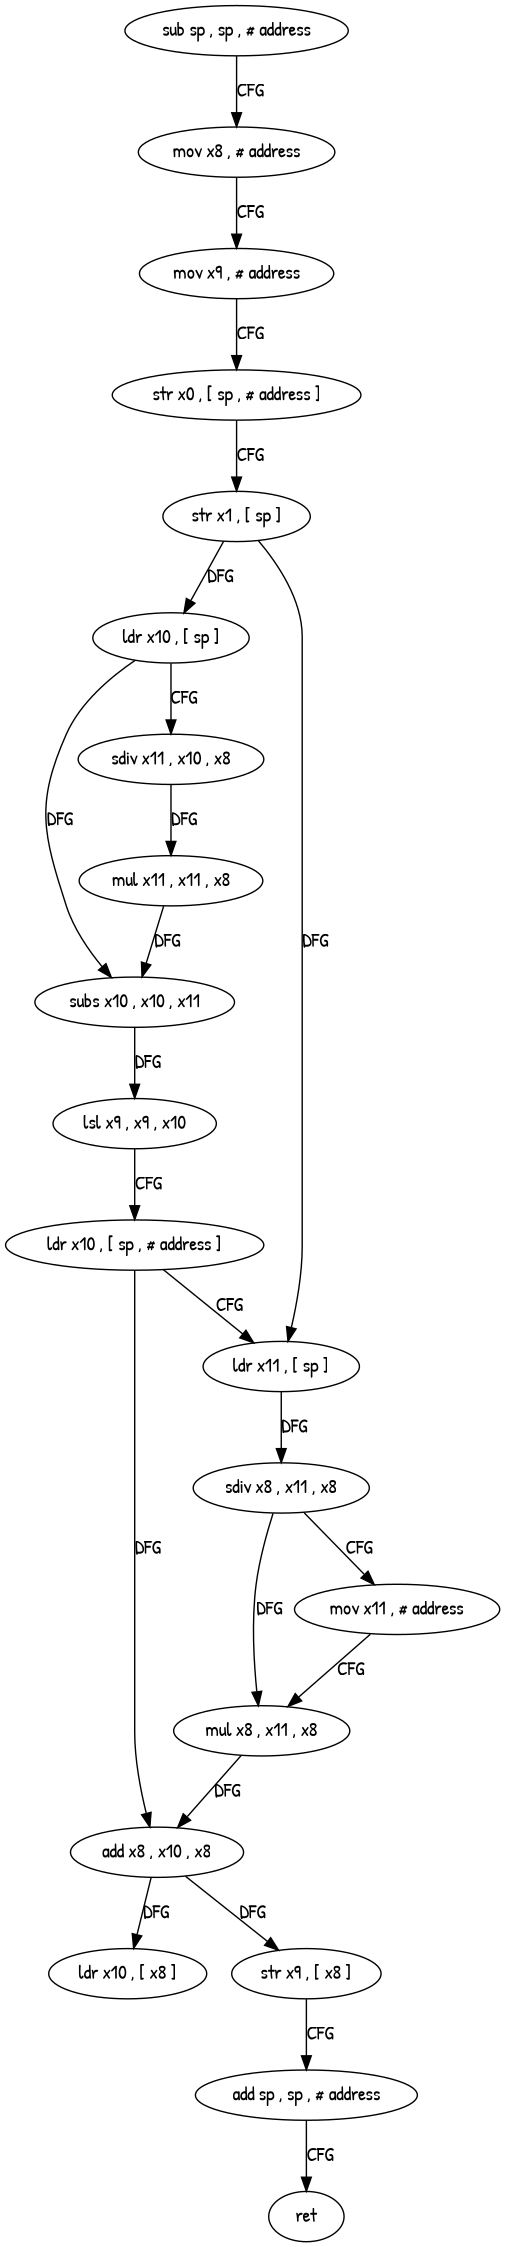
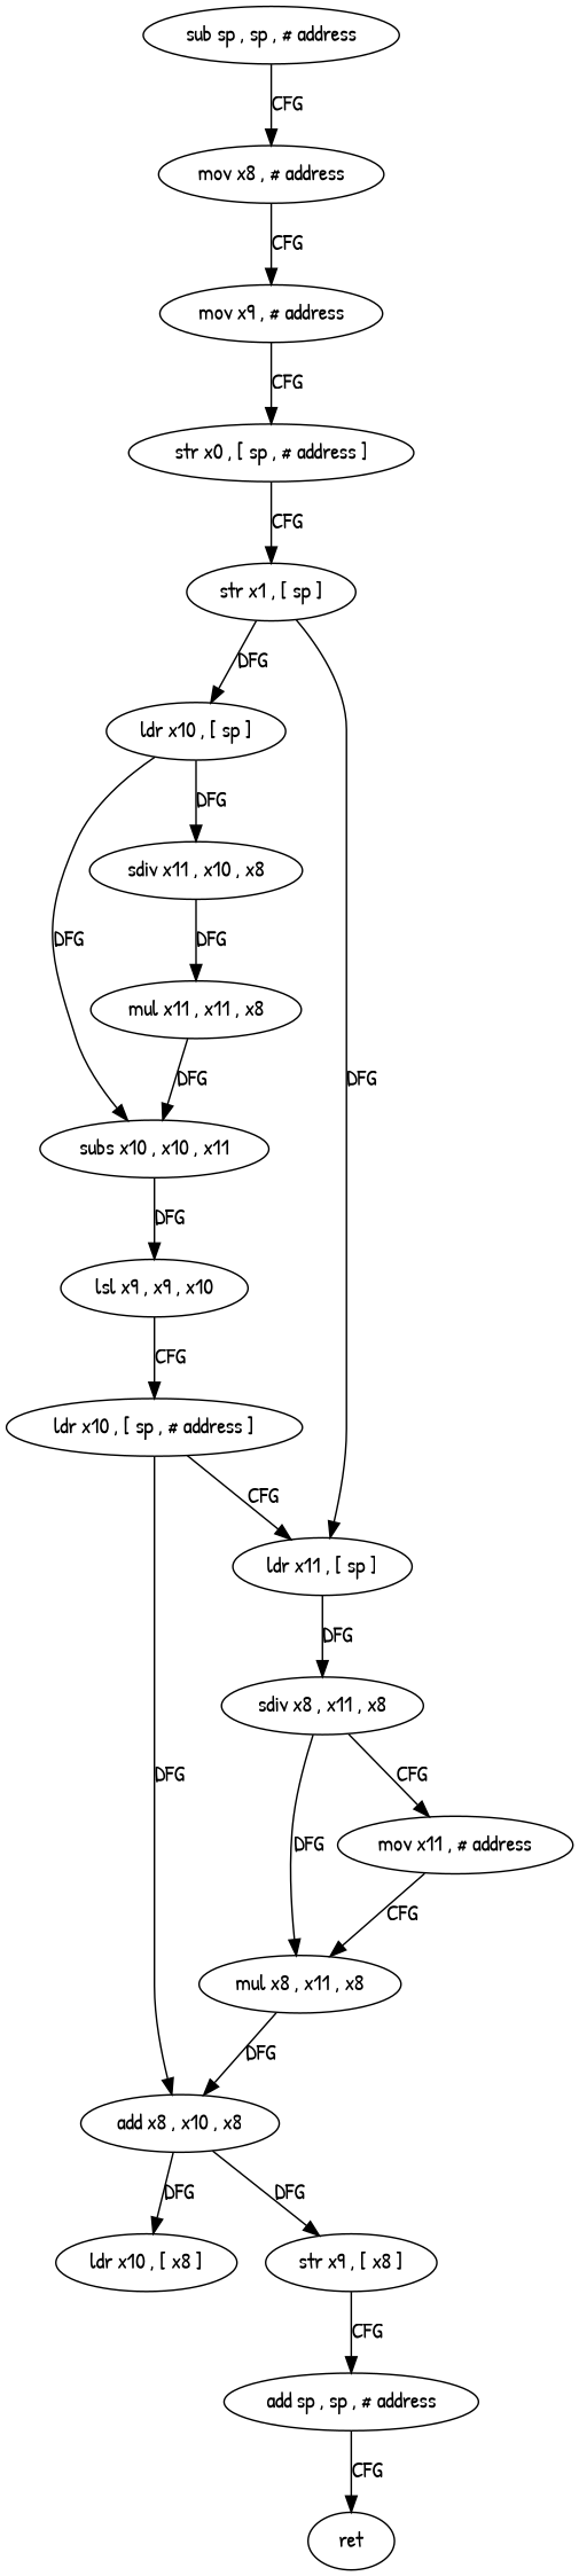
  digraph {
    fontname="Patrick Hand"
    node [fontname="Patrick Hand"]
    edge [fontname="Patrick Hand"]
    n1 [label="sub sp , sp , # address"]
    n2 [label="mov x8 , # address"]
    n3 [label="mov x9 , # address"]
    n4 [label="str x0 , [ sp , # address ]"]
    n5 [label="str x1 , [ sp ]"]
    n6 [label="ldr x10 , [ sp ]"]
    n7 [label="ldr x11 , [ sp ]"]
    n8 [label="ldr x10 , [ sp , # address ]"]
    n9 [label="add x8 , x10 , x8"]
    n10 [label="sdiv x11 , x10 , x8"]
    n11 [label="subs x10 , x10 , x11"]
    n12 [label="sdiv x8 , x11 , x8"]
    n13 [label="mul x11 , x11 , x8"]
    n14 [label="lsl x9 , x9 , x10"]
    n15 [label="ldr x10 , [ x8 ]"]
    n16 [label="str x9 , [ x8 ]"]
    n17 [label="mov x11 , # address"]
    n18 [label="mul x8 , x11 , x8"]
    n19 [label="add sp , sp , # address"]
    n20 [label=ret]
    n1 -> n2 [label=CFG]
    n2 -> n3 [label=CFG]
    n3 -> n4 [label=CFG]
    n4 -> n5 [label=CFG]
    n5 -> n6 [label=DFG]
    n5 -> n7 [label=DFG]
-   n6 -> n10 [label=CFG]
+   n6 -> n10 [label=DFG]
    n6 -> n11 [label=DFG]
    n7 -> n12 [label=DFG]
    n8 -> n7 [label=CFG]
    n8 -> n9 [label=DFG]
    n9 -> n15 [label=DFG]
    n9 -> n16 [label=DFG]
    n10 -> n13 [label=DFG]
    n11 -> n14 [label=DFG]
    n12 -> n17 [label=CFG]
    n12 -> n18 [label=DFG]
    n13 -> n11 [label=DFG]
    n14 -> n8 [label=CFG]
    n16 -> n19 [label=CFG]
    n17 -> n18 [label=CFG]
    n18 -> n9 [label=DFG]
    n19 -> n20 [label=CFG]
  }
